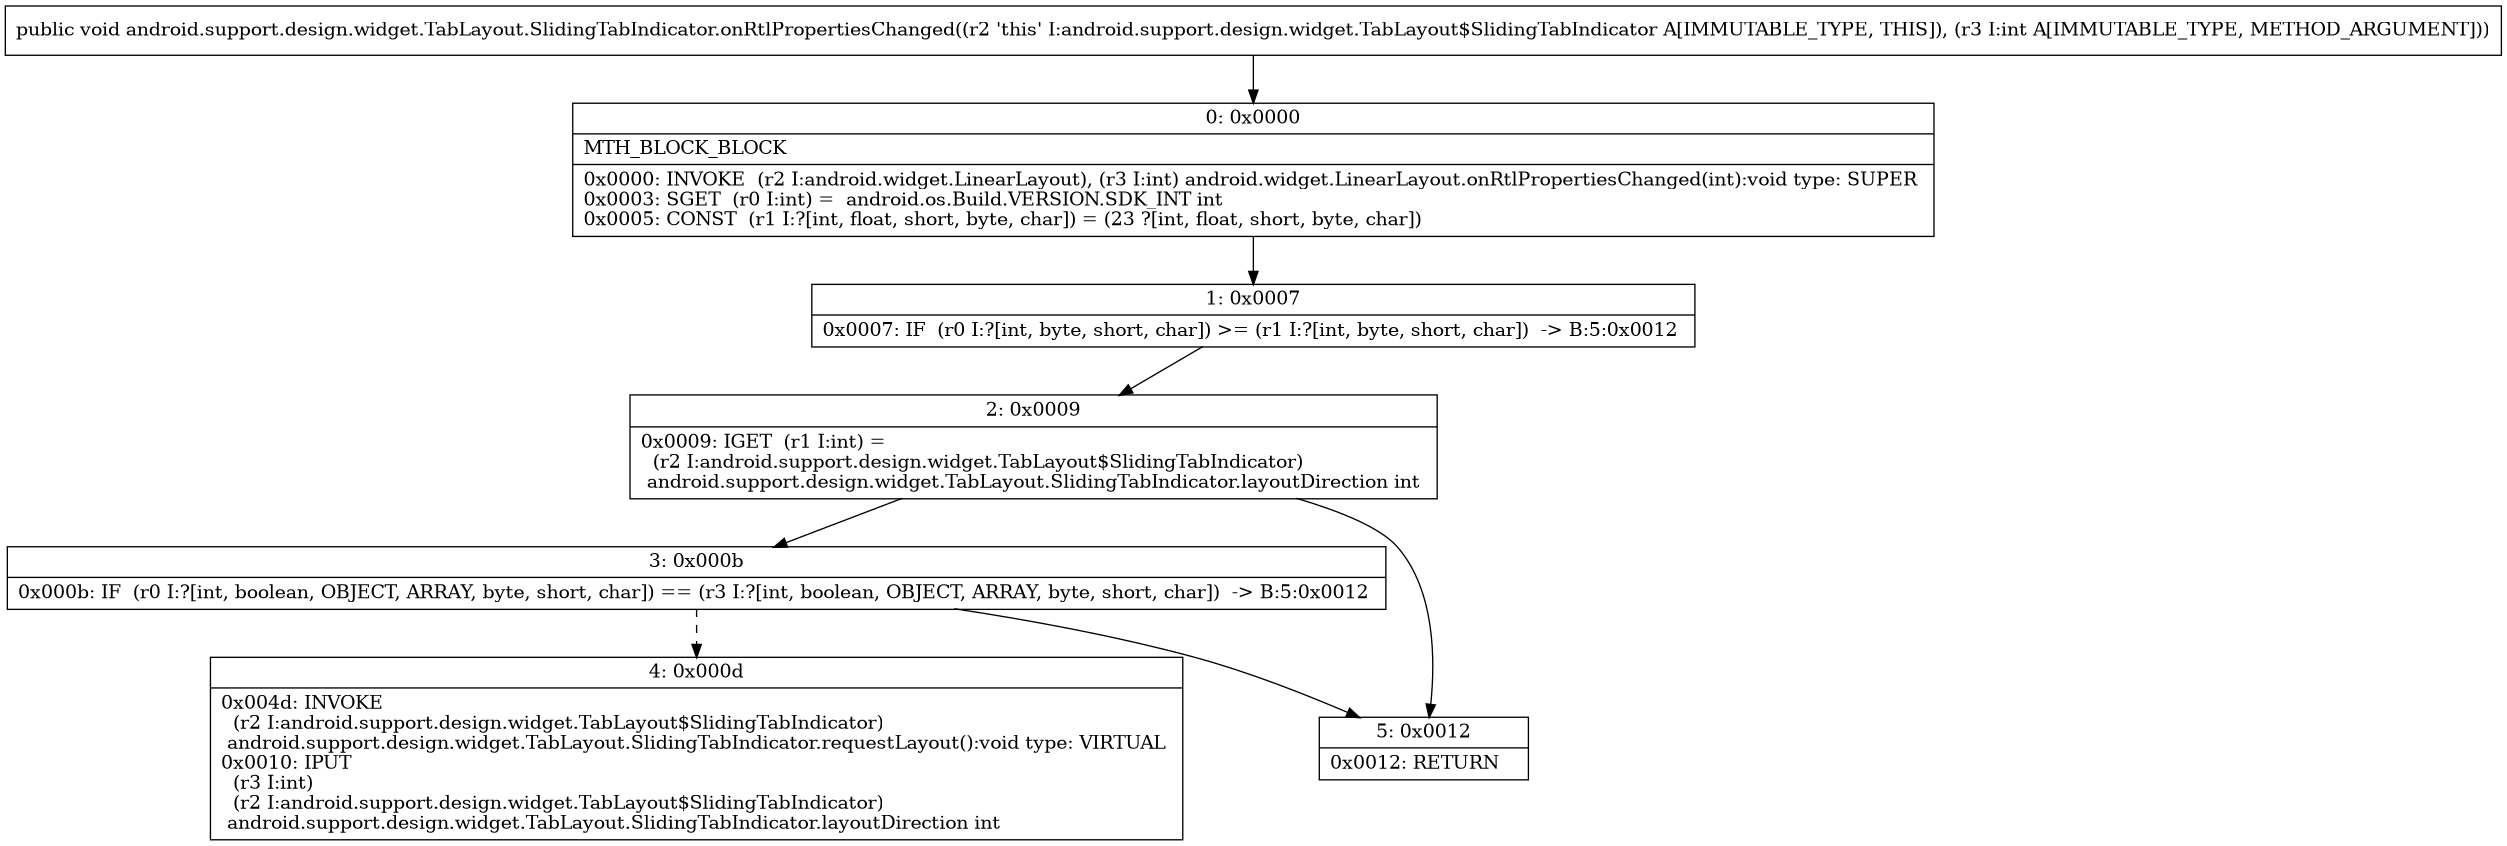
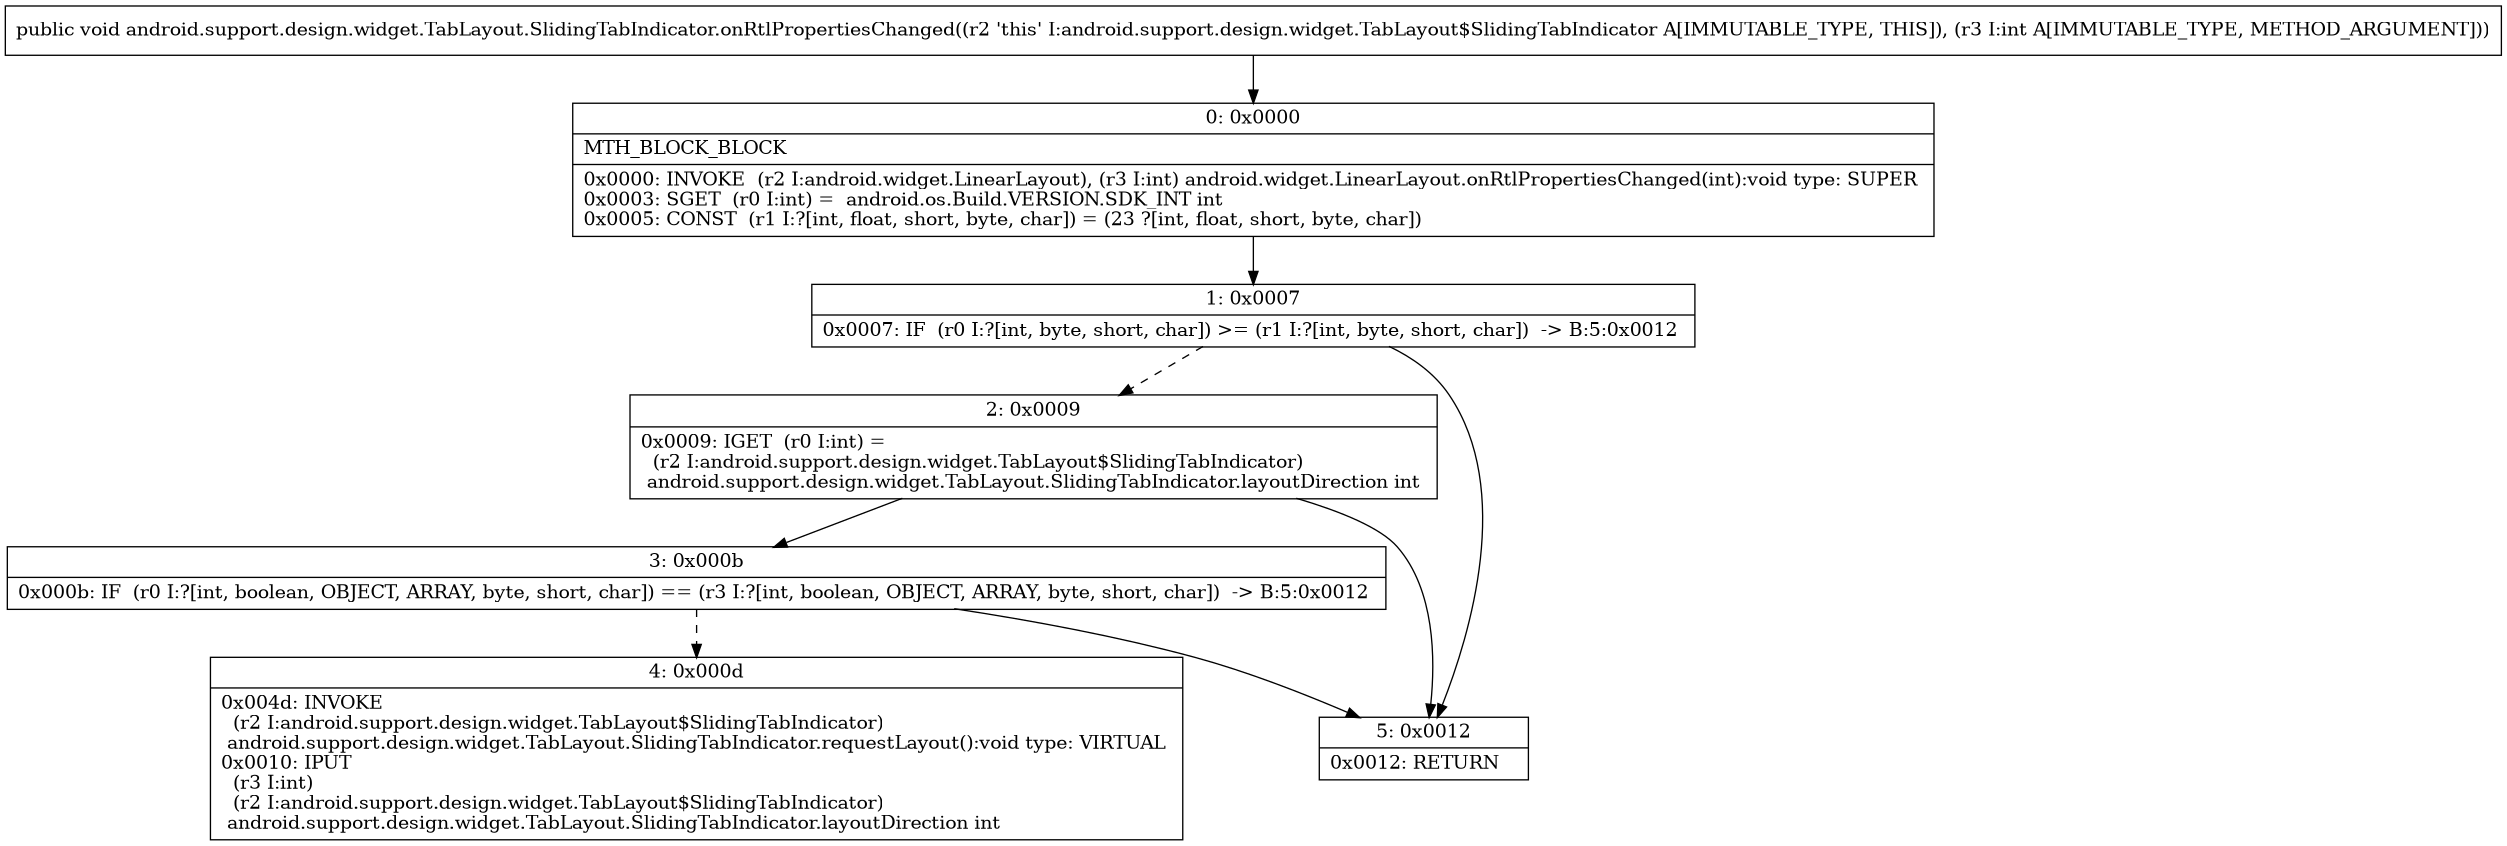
  digraph {
    node [shape=record]
    n1 [label="{0\:\ 0x0000|MTH_BLOCK_BLOCK\l|0x0000: INVOKE  (r2 I:android.widget.LinearLayout), (r3 I:int) android.widget.LinearLayout.onRtlPropertiesChanged(int):void type: SUPER \l0x0003: SGET  (r0 I:int) =  android.os.Build.VERSION.SDK_INT int \l0x0005: CONST  (r1 I:?[int, float, short, byte, char]) = (23 ?[int, float, short, byte, char]) \l}"]
    n2 [label="{1\:\ 0x0007|0x0007: IF  (r0 I:?[int, byte, short, char]) \>= (r1 I:?[int, byte, short, char])  \-\> B:5:0x0012 \l}"]
-   n3 [label="{2\:\ 0x0009|0x0009: IGET  (r1 I:int) = \l  (r2 I:android.support.design.widget.TabLayout$SlidingTabIndicator)\l android.support.design.widget.TabLayout.SlidingTabIndicator.layoutDirection int \l}"]
+   n3 [label="{2\:\ 0x0009|0x0009: IGET  (r0 I:int) = \l  (r2 I:android.support.design.widget.TabLayout$SlidingTabIndicator)\l android.support.design.widget.TabLayout.SlidingTabIndicator.layoutDirection int \l}"]
    n4 [label="{5\:\ 0x0012|0x0012: RETURN   \l}"]
    n5 [label="{3\:\ 0x000b|0x000b: IF  (r0 I:?[int, boolean, OBJECT, ARRAY, byte, short, char]) == (r3 I:?[int, boolean, OBJECT, ARRAY, byte, short, char])  \-\> B:5:0x0012 \l}"]
    n6 [label="{4\:\ 0x000d|0x004d: INVOKE  \l  (r2 I:android.support.design.widget.TabLayout$SlidingTabIndicator)\l android.support.design.widget.TabLayout.SlidingTabIndicator.requestLayout():void type: VIRTUAL \l0x0010: IPUT  \l  (r3 I:int)\l  (r2 I:android.support.design.widget.TabLayout$SlidingTabIndicator)\l android.support.design.widget.TabLayout.SlidingTabIndicator.layoutDirection int \l}"]
    n7 [label="{public void android.support.design.widget.TabLayout.SlidingTabIndicator.onRtlPropertiesChanged((r2 'this' I:android.support.design.widget.TabLayout$SlidingTabIndicator A[IMMUTABLE_TYPE, THIS]), (r3 I:int A[IMMUTABLE_TYPE, METHOD_ARGUMENT])) }"]
    n1 -> n2
-   n2 -> n3 [style=solid]
+   n2 -> n3 [style=dashed]
+   n2 -> n4
    n3 -> n4
    n3 -> n5
    n5 -> n4
    n5 -> n6 [style=dashed]
    n7 -> n1
  }
